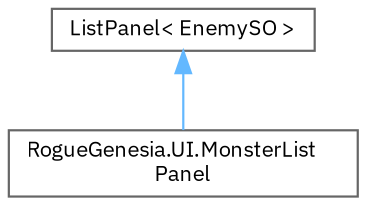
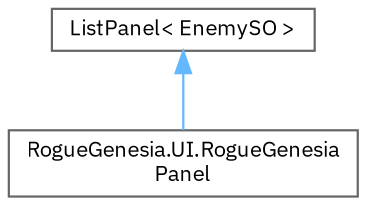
  digraph {
    rankdir=TB
    fontname="IBM Plex Sans"
    node [color=grey40 fillcolor=white fontname="IBM Plex Sans" fontsize=10 shape=box style=filled]
    n1 [height=0.2 label="ListPanel\< EnemySO \>" width=0.4]
-   n2 [height=0.2 label="RogueGenesia.UI.MonsterList\lPanel" width=0.4]
+   n2 [height=0.2 label="RogueGenesia.UI.RogueGenesia\lPanel" width=0.4]
    n1 -> n2 [color=steelblue1 dir=back fontname="IBM Plex Sans" fontsize=10 labelfontname=Helvetica labelfontsize=10 style=solid]
  }
